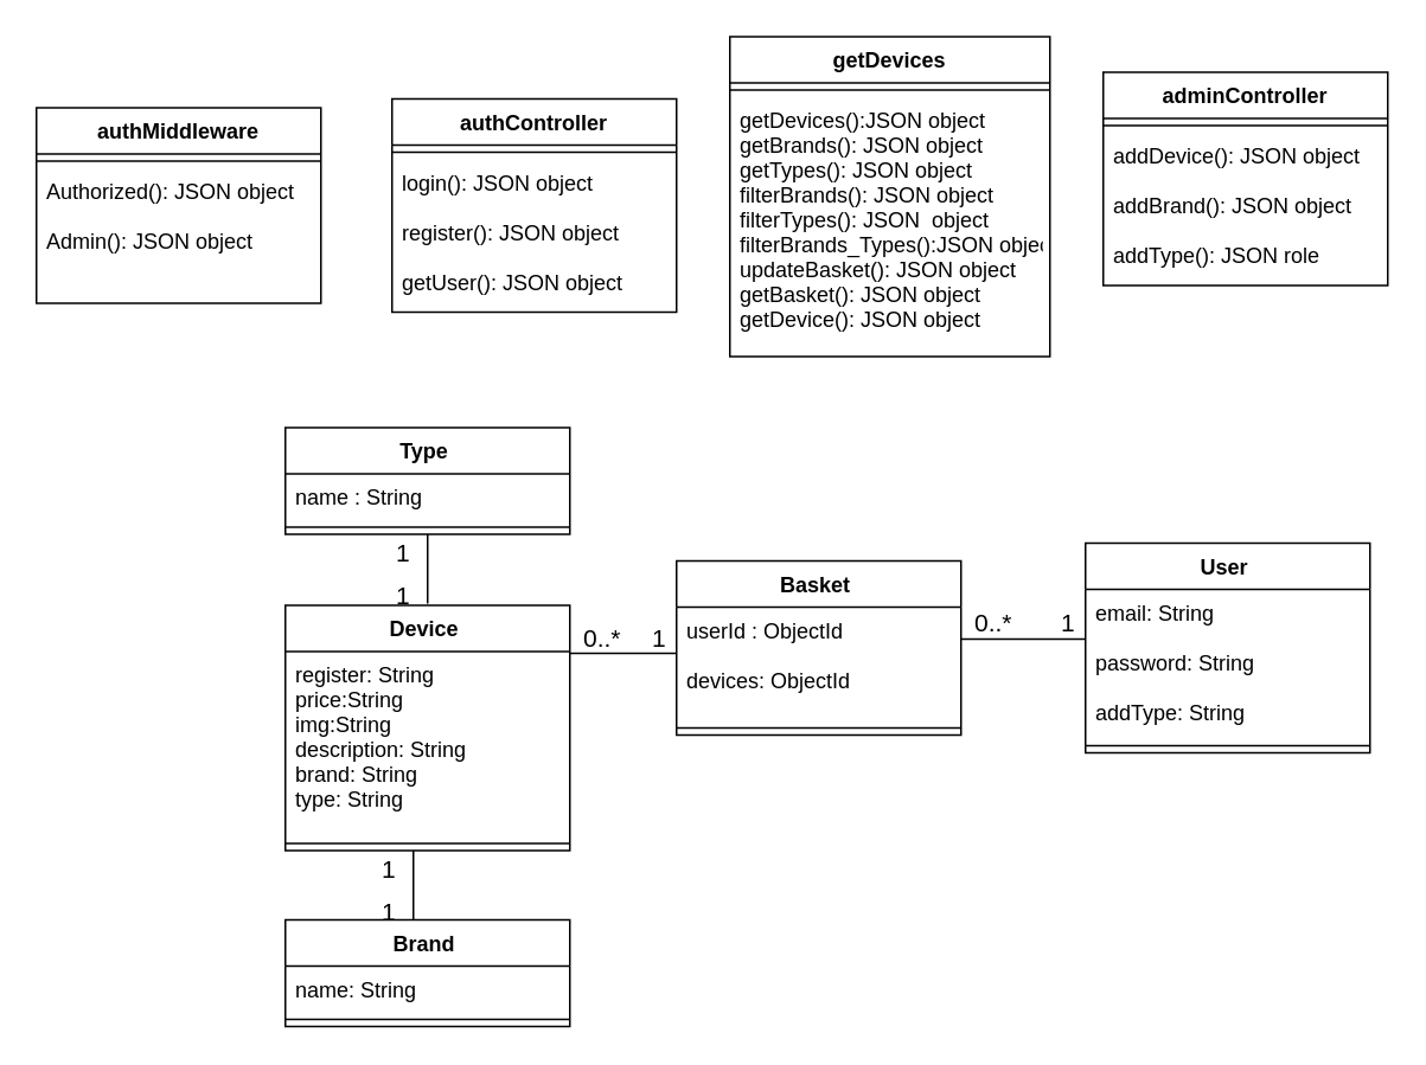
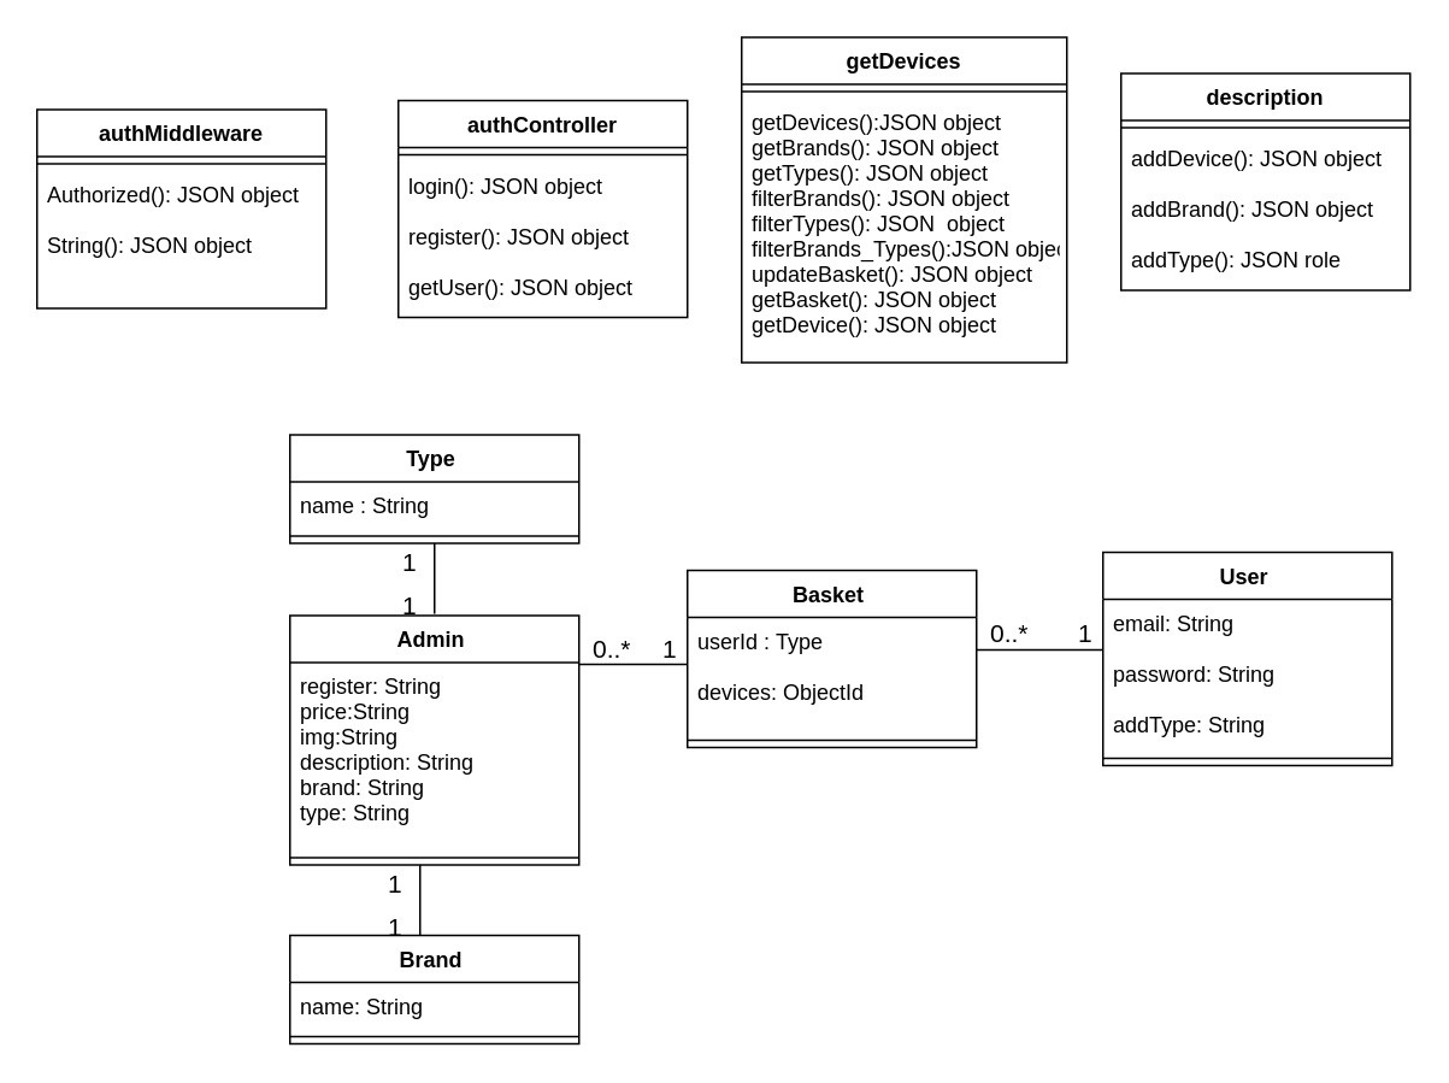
  <mxCell id="0" />
  <mxCell id="1" parent="0" />
- <mxCell id="2" value="adminController" style="swimlane;fontStyle=1;align=center;verticalAlign=top;childLayout=stackLayout;horizontal=1;startSize=26;horizontalStack=0;resizeParent=1;resizeParentMax=0;resizeLast=0;collapsible=1;marginBottom=0;" vertex="1" parent="1"><mxGeometry x="620" y="40" width="160" height="120" as="geometry"><mxRectangle x="160" y="100" width="130" height="30" as="alternateBounds" /></mxGeometry></mxCell>
+ <mxCell id="2" value="description" style="swimlane;fontStyle=1;align=center;verticalAlign=top;childLayout=stackLayout;horizontal=1;startSize=26;horizontalStack=0;resizeParent=1;resizeParentMax=0;resizeLast=0;collapsible=1;marginBottom=0;" vertex="1" parent="1"><mxGeometry x="620" y="40" width="160" height="120" as="geometry"><mxRectangle x="160" y="100" width="130" height="30" as="alternateBounds" /></mxGeometry></mxCell>
  <mxCell id="3" value="" style="line;strokeWidth=1;fillColor=none;align=left;verticalAlign=middle;spacingTop=-1;spacingLeft=3;spacingRight=3;rotatable=0;labelPosition=right;points=[];portConstraint=eastwest;strokeColor=inherit;" vertex="1" parent="2"><mxGeometry y="26" width="160" height="8" as="geometry" /></mxCell>
  <mxCell id="4" value="addDevice(): JSON object&#10;&#10;addBrand(): JSON object&#10;&#10;addType(): JSON role&#10;&#10;" style="text;strokeColor=none;fillColor=none;align=left;verticalAlign=top;spacingLeft=4;spacingRight=4;overflow=hidden;rotatable=0;points=[[0,0.5],[1,0.5]];portConstraint=eastwest;" vertex="1" parent="2"><mxGeometry y="34" width="160" height="86" as="geometry" /></mxCell>
  <mxCell id="5" value="authController" style="swimlane;fontStyle=1;align=center;verticalAlign=top;childLayout=stackLayout;horizontal=1;startSize=26;horizontalStack=0;resizeParent=1;resizeParentMax=0;resizeLast=0;collapsible=1;marginBottom=0;" vertex="1" parent="1"><mxGeometry x="220" y="55" width="160" height="120" as="geometry" /></mxCell>
  <mxCell id="6" value="" style="line;strokeWidth=1;fillColor=none;align=left;verticalAlign=middle;spacingTop=-1;spacingLeft=3;spacingRight=3;rotatable=0;labelPosition=right;points=[];portConstraint=eastwest;strokeColor=inherit;" vertex="1" parent="5"><mxGeometry y="26" width="160" height="8" as="geometry" /></mxCell>
  <mxCell id="7" value="login(): JSON object&#10;&#10;register(): JSON object&#10;&#10;getUser(): JSON object&#10;" style="text;strokeColor=none;fillColor=none;align=left;verticalAlign=top;spacingLeft=4;spacingRight=4;overflow=hidden;rotatable=0;points=[[0,0.5],[1,0.5]];portConstraint=eastwest;" vertex="1" parent="5"><mxGeometry y="34" width="160" height="86" as="geometry" /></mxCell>
  <mxCell id="8" value="getDevices" style="swimlane;fontStyle=1;align=center;verticalAlign=top;childLayout=stackLayout;horizontal=1;startSize=26;horizontalStack=0;resizeParent=1;resizeParentMax=0;resizeLast=0;collapsible=1;marginBottom=0;" vertex="1" parent="1"><mxGeometry x="410" y="20" width="180" height="180" as="geometry" /></mxCell>
  <mxCell id="9" value="" style="line;strokeWidth=1;fillColor=none;align=left;verticalAlign=middle;spacingTop=-1;spacingLeft=3;spacingRight=3;rotatable=0;labelPosition=right;points=[];portConstraint=eastwest;strokeColor=inherit;" vertex="1" parent="8"><mxGeometry y="26" width="180" height="8" as="geometry" /></mxCell>
  <mxCell id="10" value="getDevices():JSON object&#10;getBrands(): JSON object&#10;getTypes(): JSON object&#10;filterBrands(): JSON object&#10;filterTypes(): JSON  object&#10;filterBrands_Types():JSON object&#10;updateBasket(): JSON object&#10;getBasket(): JSON object&#10;getDevice(): JSON object&#10;" style="text;strokeColor=none;fillColor=none;align=left;verticalAlign=top;spacingLeft=4;spacingRight=4;overflow=hidden;rotatable=0;points=[[0,0.5],[1,0.5]];portConstraint=eastwest;" vertex="1" parent="8"><mxGeometry y="34" width="180" height="146" as="geometry" /></mxCell>
  <mxCell id="11" value="authMiddleware" style="swimlane;fontStyle=1;align=center;verticalAlign=top;childLayout=stackLayout;horizontal=1;startSize=26;horizontalStack=0;resizeParent=1;resizeParentMax=0;resizeLast=0;collapsible=1;marginBottom=0;" vertex="1" parent="1"><mxGeometry x="20" y="60" width="160" height="110" as="geometry" /></mxCell>
  <mxCell id="12" value="" style="line;strokeWidth=1;fillColor=none;align=left;verticalAlign=middle;spacingTop=-1;spacingLeft=3;spacingRight=3;rotatable=0;labelPosition=right;points=[];portConstraint=eastwest;strokeColor=inherit;" vertex="1" parent="11"><mxGeometry y="26" width="160" height="8" as="geometry" /></mxCell>
- <mxCell id="13" value="Authorized(): JSON object&#10;&#10;Admin(): JSON object&#10;&#10;&#10;" style="text;strokeColor=none;fillColor=none;align=left;verticalAlign=top;spacingLeft=4;spacingRight=4;overflow=hidden;rotatable=0;points=[[0,0.5],[1,0.5]];portConstraint=eastwest;" vertex="1" parent="11"><mxGeometry y="34" width="160" height="76" as="geometry" /></mxCell>
+ <mxCell id="13" value="Authorized(): JSON object&#10;&#10;String(): JSON object&#10;&#10;&#10;" style="text;strokeColor=none;fillColor=none;align=left;verticalAlign=top;spacingLeft=4;spacingRight=4;overflow=hidden;rotatable=0;points=[[0,0.5],[1,0.5]];portConstraint=eastwest;" vertex="1" parent="11"><mxGeometry y="34" width="160" height="76" as="geometry" /></mxCell>
  <mxCell id="14" value="Basket " style="swimlane;fontStyle=1;align=center;verticalAlign=top;childLayout=stackLayout;horizontal=1;startSize=26;horizontalStack=0;resizeParent=1;resizeParentMax=0;resizeLast=0;collapsible=1;marginBottom=0;" vertex="1" parent="1"><mxGeometry x="380" y="315" width="160" height="98" as="geometry" /></mxCell>
- <mxCell id="15" value="userId : ObjectId&#10;&#10;devices: ObjectId &#10;" style="text;strokeColor=none;fillColor=none;align=left;verticalAlign=top;spacingLeft=4;spacingRight=4;overflow=hidden;rotatable=0;points=[[0,0.5],[1,0.5]];portConstraint=eastwest;" vertex="1" parent="14"><mxGeometry y="26" width="160" height="64" as="geometry" /></mxCell>
+ <mxCell id="15" value="userId : Type&#10;&#10;devices: ObjectId &#10;" style="text;strokeColor=none;fillColor=none;align=left;verticalAlign=top;spacingLeft=4;spacingRight=4;overflow=hidden;rotatable=0;points=[[0,0.5],[1,0.5]];portConstraint=eastwest;" vertex="1" parent="14"><mxGeometry y="26" width="160" height="64" as="geometry" /></mxCell>
  <mxCell id="16" value="" style="line;strokeWidth=1;fillColor=none;align=left;verticalAlign=middle;spacingTop=-1;spacingLeft=3;spacingRight=3;rotatable=0;labelPosition=right;points=[];portConstraint=eastwest;strokeColor=inherit;" vertex="1" parent="14"><mxGeometry y="90" width="160" height="8" as="geometry" /></mxCell>
  <mxCell id="17" value="Brand " style="swimlane;fontStyle=1;align=center;verticalAlign=top;childLayout=stackLayout;horizontal=1;startSize=26;horizontalStack=0;resizeParent=1;resizeParentMax=0;resizeLast=0;collapsible=1;marginBottom=0;" vertex="1" parent="1"><mxGeometry x="160" y="517" width="160" height="60" as="geometry" /></mxCell>
  <mxCell id="18" value="name: String" style="text;strokeColor=none;fillColor=none;align=left;verticalAlign=top;spacingLeft=4;spacingRight=4;overflow=hidden;rotatable=0;points=[[0,0.5],[1,0.5]];portConstraint=eastwest;" vertex="1" parent="17"><mxGeometry y="26" width="160" height="26" as="geometry" /></mxCell>
  <mxCell id="19" value="" style="line;strokeWidth=1;fillColor=none;align=left;verticalAlign=middle;spacingTop=-1;spacingLeft=3;spacingRight=3;rotatable=0;labelPosition=right;points=[];portConstraint=eastwest;strokeColor=inherit;" vertex="1" parent="17"><mxGeometry y="52" width="160" height="8" as="geometry" /></mxCell>
  <mxCell id="20" value="Type " style="swimlane;fontStyle=1;align=center;verticalAlign=top;childLayout=stackLayout;horizontal=1;startSize=26;horizontalStack=0;resizeParent=1;resizeParentMax=0;resizeLast=0;collapsible=1;marginBottom=0;" vertex="1" parent="1"><mxGeometry x="160" y="240" width="160" height="60" as="geometry" /></mxCell>
  <mxCell id="21" value="name : String" style="text;strokeColor=none;fillColor=none;align=left;verticalAlign=top;spacingLeft=4;spacingRight=4;overflow=hidden;rotatable=0;points=[[0,0.5],[1,0.5]];portConstraint=eastwest;" vertex="1" parent="20"><mxGeometry y="26" width="160" height="26" as="geometry" /></mxCell>
  <mxCell id="22" value="" style="line;strokeWidth=1;fillColor=none;align=left;verticalAlign=middle;spacingTop=-1;spacingLeft=3;spacingRight=3;rotatable=0;labelPosition=right;points=[];portConstraint=eastwest;strokeColor=inherit;" vertex="1" parent="20"><mxGeometry y="52" width="160" height="8" as="geometry" /></mxCell>
  <mxCell id="23" value="User " style="swimlane;fontStyle=1;align=center;verticalAlign=top;childLayout=stackLayout;horizontal=1;startSize=26;horizontalStack=0;resizeParent=1;resizeParentMax=0;resizeLast=0;collapsible=1;marginBottom=0;" vertex="1" parent="1"><mxGeometry x="610" y="305" width="160" height="118" as="geometry" /></mxCell>
  <mxCell id="24" value="email: String&#10;&#10;password: String&#10;&#10;addType: String" style="text;strokeColor=none;fillColor=none;align=left;verticalAlign=top;spacingLeft=4;spacingRight=4;overflow=hidden;rotatable=0;points=[[0,0.5],[1,0.5]];portConstraint=eastwest;" vertex="1" parent="23"><mxGeometry y="26" width="160" height="84" as="geometry" /></mxCell>
  <mxCell id="25" value="" style="line;strokeWidth=1;fillColor=none;align=left;verticalAlign=middle;spacingTop=-1;spacingLeft=3;spacingRight=3;rotatable=0;labelPosition=right;points=[];portConstraint=eastwest;strokeColor=inherit;" vertex="1" parent="23"><mxGeometry y="110" width="160" height="8" as="geometry" /></mxCell>
- <mxCell id="26" value="Device " style="swimlane;fontStyle=1;align=center;verticalAlign=top;childLayout=stackLayout;horizontal=1;startSize=26;horizontalStack=0;resizeParent=1;resizeParentMax=0;resizeLast=0;collapsible=1;marginBottom=0;" vertex="1" parent="1"><mxGeometry x="160" y="340" width="160" height="138" as="geometry" /></mxCell>
+ <mxCell id="26" value="Admin " style="swimlane;fontStyle=1;align=center;verticalAlign=top;childLayout=stackLayout;horizontal=1;startSize=26;horizontalStack=0;resizeParent=1;resizeParentMax=0;resizeLast=0;collapsible=1;marginBottom=0;" vertex="1" parent="1"><mxGeometry x="160" y="340" width="160" height="138" as="geometry" /></mxCell>
  <mxCell id="27" value="register: String&#10;price:String&#10;img:String&#10;description: String&#10;brand: String&#10;type: String" style="text;strokeColor=none;fillColor=none;align=left;verticalAlign=top;spacingLeft=4;spacingRight=4;overflow=hidden;rotatable=0;points=[[0,0.5],[1,0.5]];portConstraint=eastwest;" vertex="1" parent="26"><mxGeometry y="26" width="160" height="104" as="geometry" /></mxCell>
  <mxCell id="28" value="" style="line;strokeWidth=1;fillColor=none;align=left;verticalAlign=middle;spacingTop=-1;spacingLeft=3;spacingRight=3;rotatable=0;labelPosition=right;points=[];portConstraint=eastwest;strokeColor=inherit;" vertex="1" parent="26"><mxGeometry y="130" width="160" height="8" as="geometry" /></mxCell>
  <mxCell id="29" value="" style="line;strokeWidth=1;fillColor=none;align=left;verticalAlign=middle;spacingTop=-1;spacingLeft=3;spacingRight=3;rotatable=0;labelPosition=right;points=[];portConstraint=eastwest;strokeColor=inherit;" vertex="1" parent="1"><mxGeometry x="540" y="355" width="70" height="8" as="geometry" /></mxCell>
  <mxCell id="30" value="&lt;span style=&quot;font-weight: normal;&quot;&gt;&lt;font style=&quot;font-size: 14px;&quot;&gt;1&lt;/font&gt;&lt;/span&gt;" style="text;strokeColor=none;fillColor=none;html=1;fontSize=24;fontStyle=1;verticalAlign=middle;align=center;" vertex="1" parent="1"><mxGeometry x="590" y="339" width="20" height="15" as="geometry" /></mxCell>
  <mxCell id="31" value="&lt;span style=&quot;font-size: 14px; font-weight: 400;&quot;&gt;0..*&lt;/span&gt;" style="text;strokeColor=none;fillColor=none;html=1;fontSize=24;fontStyle=1;verticalAlign=middle;align=center;" vertex="1" parent="1"><mxGeometry x="540" y="339" width="35" height="15" as="geometry" /></mxCell>
  <mxCell id="32" value="" style="line;strokeWidth=1;fillColor=none;align=left;verticalAlign=middle;spacingTop=-1;spacingLeft=3;spacingRight=3;rotatable=0;labelPosition=right;points=[];portConstraint=eastwest;strokeColor=inherit;direction=south;" vertex="1" parent="1"><mxGeometry x="236" y="300" width="8" height="39" as="geometry" /></mxCell>
  <mxCell id="33" value="&lt;span style=&quot;font-weight: normal;&quot;&gt;&lt;font style=&quot;font-size: 14px;&quot;&gt;1&lt;/font&gt;&lt;/span&gt;" style="text;strokeColor=none;fillColor=none;html=1;fontSize=24;fontStyle=1;verticalAlign=middle;align=center;" vertex="1" parent="1"><mxGeometry x="216" y="300" width="20" height="15" as="geometry" /></mxCell>
  <mxCell id="34" value="&lt;span style=&quot;font-weight: normal;&quot;&gt;&lt;font style=&quot;font-size: 14px;&quot;&gt;1&lt;/font&gt;&lt;/span&gt;" style="text;strokeColor=none;fillColor=none;html=1;fontSize=24;fontStyle=1;verticalAlign=middle;align=center;" vertex="1" parent="1"><mxGeometry x="216" y="324" width="20" height="15" as="geometry" /></mxCell>
  <mxCell id="35" value="" style="line;strokeWidth=1;fillColor=none;align=left;verticalAlign=middle;spacingTop=-1;spacingLeft=3;spacingRight=3;rotatable=0;labelPosition=right;points=[];portConstraint=eastwest;strokeColor=inherit;direction=south;" vertex="1" parent="1"><mxGeometry x="228" y="478" width="8" height="39" as="geometry" /></mxCell>
  <mxCell id="36" value="&lt;span style=&quot;font-weight: normal;&quot;&gt;&lt;font style=&quot;font-size: 14px;&quot;&gt;1&lt;/font&gt;&lt;/span&gt;" style="text;strokeColor=none;fillColor=none;html=1;fontSize=24;fontStyle=1;verticalAlign=middle;align=center;" vertex="1" parent="1"><mxGeometry x="208" y="478" width="20" height="15" as="geometry" /></mxCell>
  <mxCell id="37" value="&lt;span style=&quot;font-weight: normal;&quot;&gt;&lt;font style=&quot;font-size: 14px;&quot;&gt;1&lt;/font&gt;&lt;/span&gt;" style="text;strokeColor=none;fillColor=none;html=1;fontSize=24;fontStyle=1;verticalAlign=middle;align=center;" vertex="1" parent="1"><mxGeometry x="208" y="502" width="20" height="15" as="geometry" /></mxCell>
  <mxCell id="38" value="" style="line;strokeWidth=1;fillColor=none;align=left;verticalAlign=middle;spacingTop=-1;spacingLeft=3;spacingRight=3;rotatable=0;labelPosition=right;points=[];portConstraint=eastwest;strokeColor=inherit;" vertex="1" parent="1"><mxGeometry x="320" y="363" width="60" height="8" as="geometry" /></mxCell>
  <mxCell id="39" value="&lt;span style=&quot;font-weight: normal;&quot;&gt;&lt;font style=&quot;font-size: 14px;&quot;&gt;1&lt;/font&gt;&lt;/span&gt;" style="text;strokeColor=none;fillColor=none;html=1;fontSize=24;fontStyle=1;verticalAlign=middle;align=center;" vertex="1" parent="1"><mxGeometry x="360" y="348" width="20" height="15" as="geometry" /></mxCell>
  <mxCell id="40" value="&lt;span style=&quot;font-size: 14px; font-weight: 400;&quot;&gt;0..*&lt;/span&gt;" style="text;strokeColor=none;fillColor=none;html=1;fontSize=24;fontStyle=1;verticalAlign=middle;align=center;" vertex="1" parent="1"><mxGeometry x="320" y="348" width="35" height="15" as="geometry" /></mxCell>
